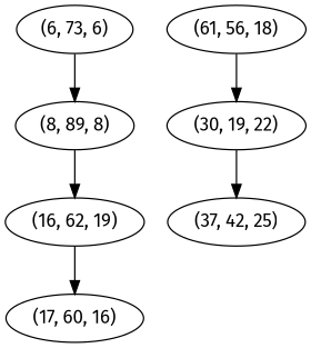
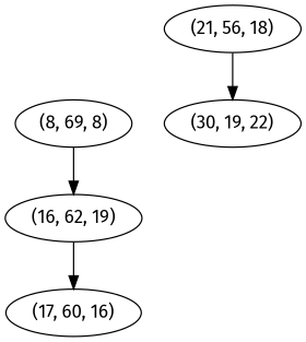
  digraph {
    fontname="Fira Sans"
    node [fontname="Fira Sans"]
    edge [fontname="Fira Sans"]
-   "(6, 73, 6)"
-   "(8, 69, 8)" [label="(8, 89, 8)"]
+   "(8, 69, 8)"
    n3 [label="(16, 62, 19)"]
    "(17, 60, 16)"
    n5 [label="(30, 19, 22)"]
-   "(21, 56, 18)" [label="(61, 56, 18)"]
-   "(37, 42, 25)"
-   "(6, 73, 6)" -> "(8, 69, 8)"
+   "(21, 56, 18)"
    "(8, 69, 8)" -> n3
    n3 -> "(17, 60, 16)"
-   n5 -> "(37, 42, 25)"
    "(21, 56, 18)" -> n5
  }
